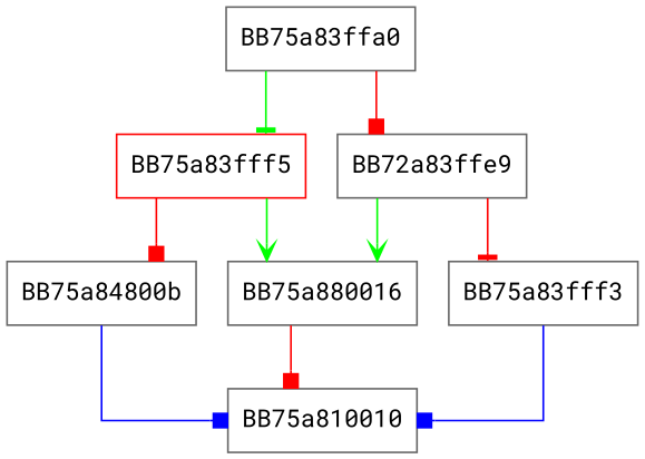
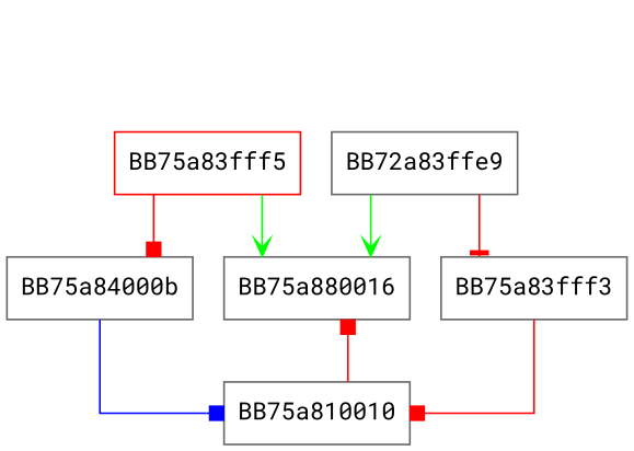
  digraph {
    fontname="Roboto Mono"
    splines=ortho
    node [color=gray40 fontname="Roboto Mono" shape=box]
    edge [arrowhead=box color=red fontname="Roboto Mono"]
    BB75a83fff5 [color=red]
-   BB75a83ffa0
    n3 [label=BB72a83ffe9]
    n4 [label=BB75a880016]
-   BB75a84000b [label=BB75a84800b]
+   BB75a84000b
    BB75a83fff3
    n7 [label=BB75a810010]
    BB75a83fff5 -> n4 [arrowhead=vee color=green]
    BB75a83fff5 -> BB75a84000b
-   BB75a83ffa0 -> BB75a83fff5 [arrowhead=tee color=green]
-   BB75a83ffa0 -> n3
    n3 -> n4 [arrowhead=vee color=green]
    n3 -> BB75a83fff3 [arrowhead=tee]
    BB75a84000b -> n7 [color=blue]
-   BB75a83fff3 -> n7 [color=blue]
-   n4 -> n7
+   BB75a83fff3 -> n7
+   n7 -> n4
  }
